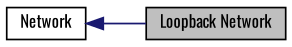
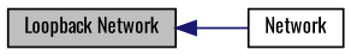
  digraph {
    rankdir=LR
    fontname=Oswald
    node [color=black fontname=Oswald fontsize=10 shape=record style=filled]
    n1 [fillcolor=grey75 fontcolor=black height=0.2 label="Loopback Network" width=0.4]
    n2 [fillcolor=white height=0.2 label=Network width=0.4]
-   n2 -> n1 [color=midnightblue dir=back fontname=Oswald fontsize=10 labelfontname=Helvetica labelfontsize=10 shape=plaintext style=solid]
+   n1 -> n2 [color=midnightblue dir=back fontname=Oswald fontsize=10 labelfontname=Helvetica labelfontsize=10 shape=plaintext style=solid]
  }
